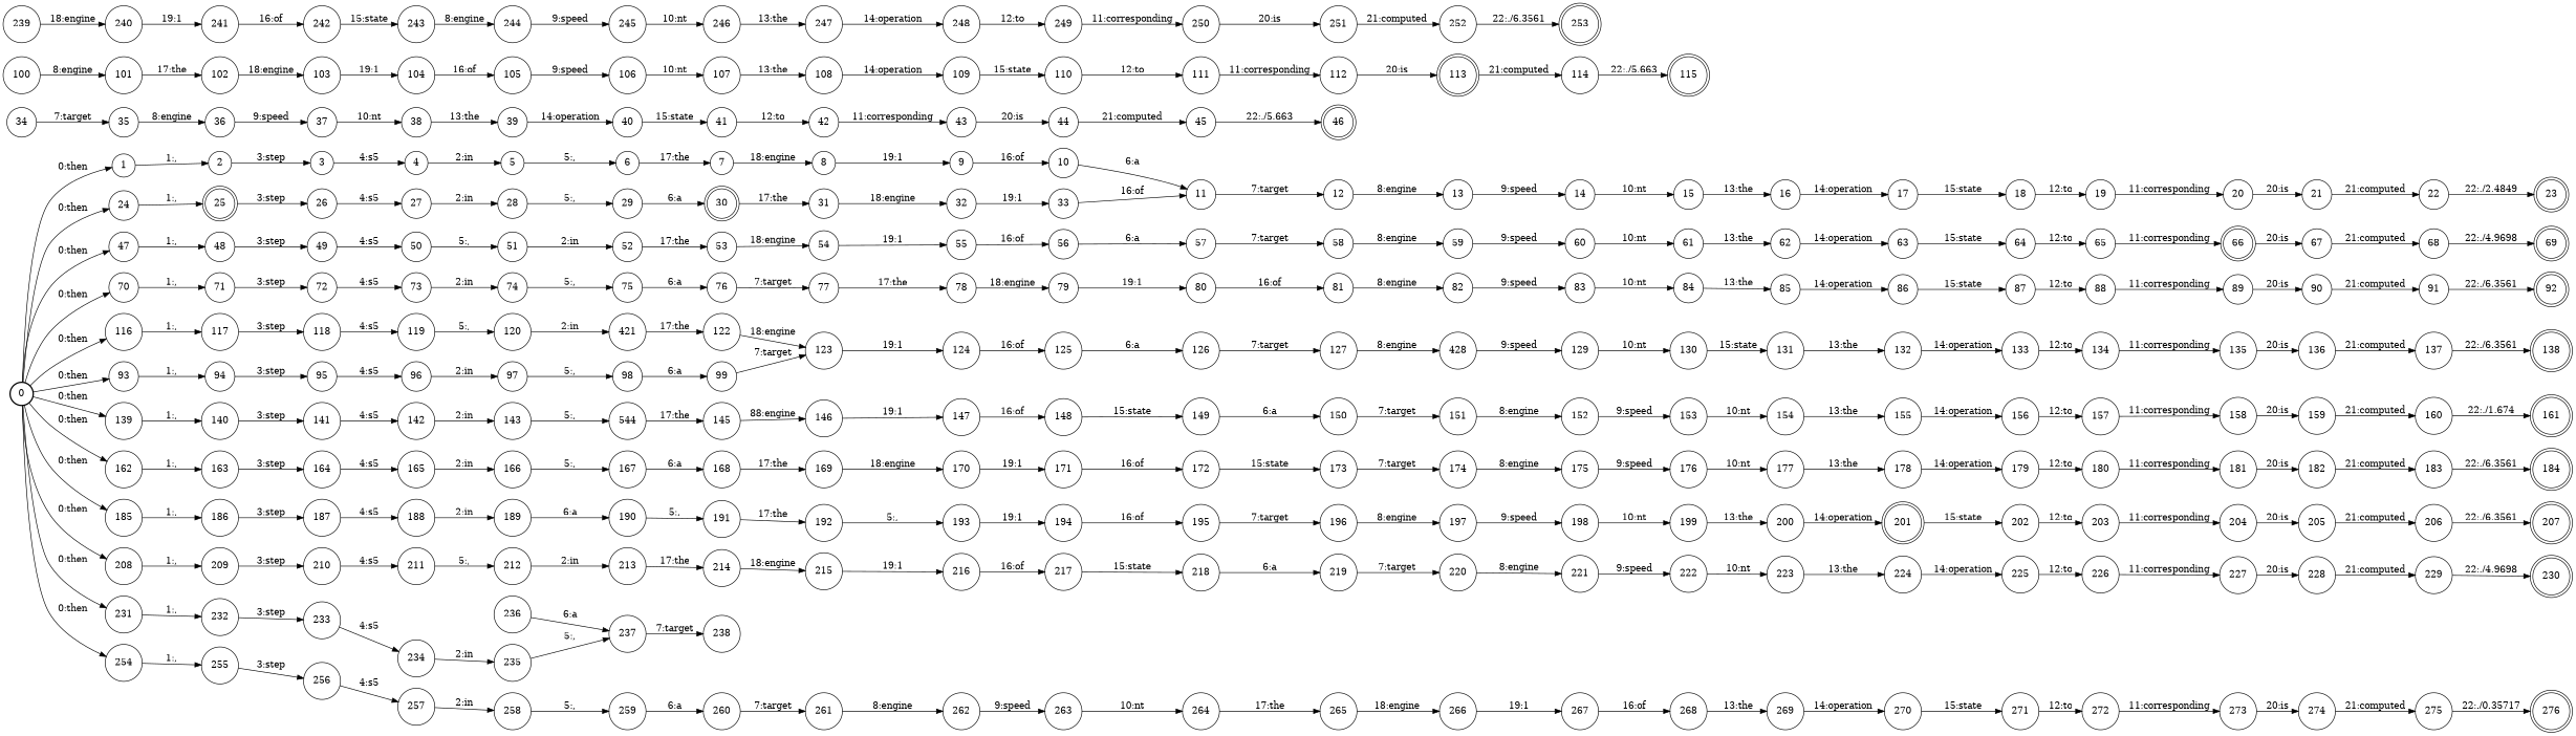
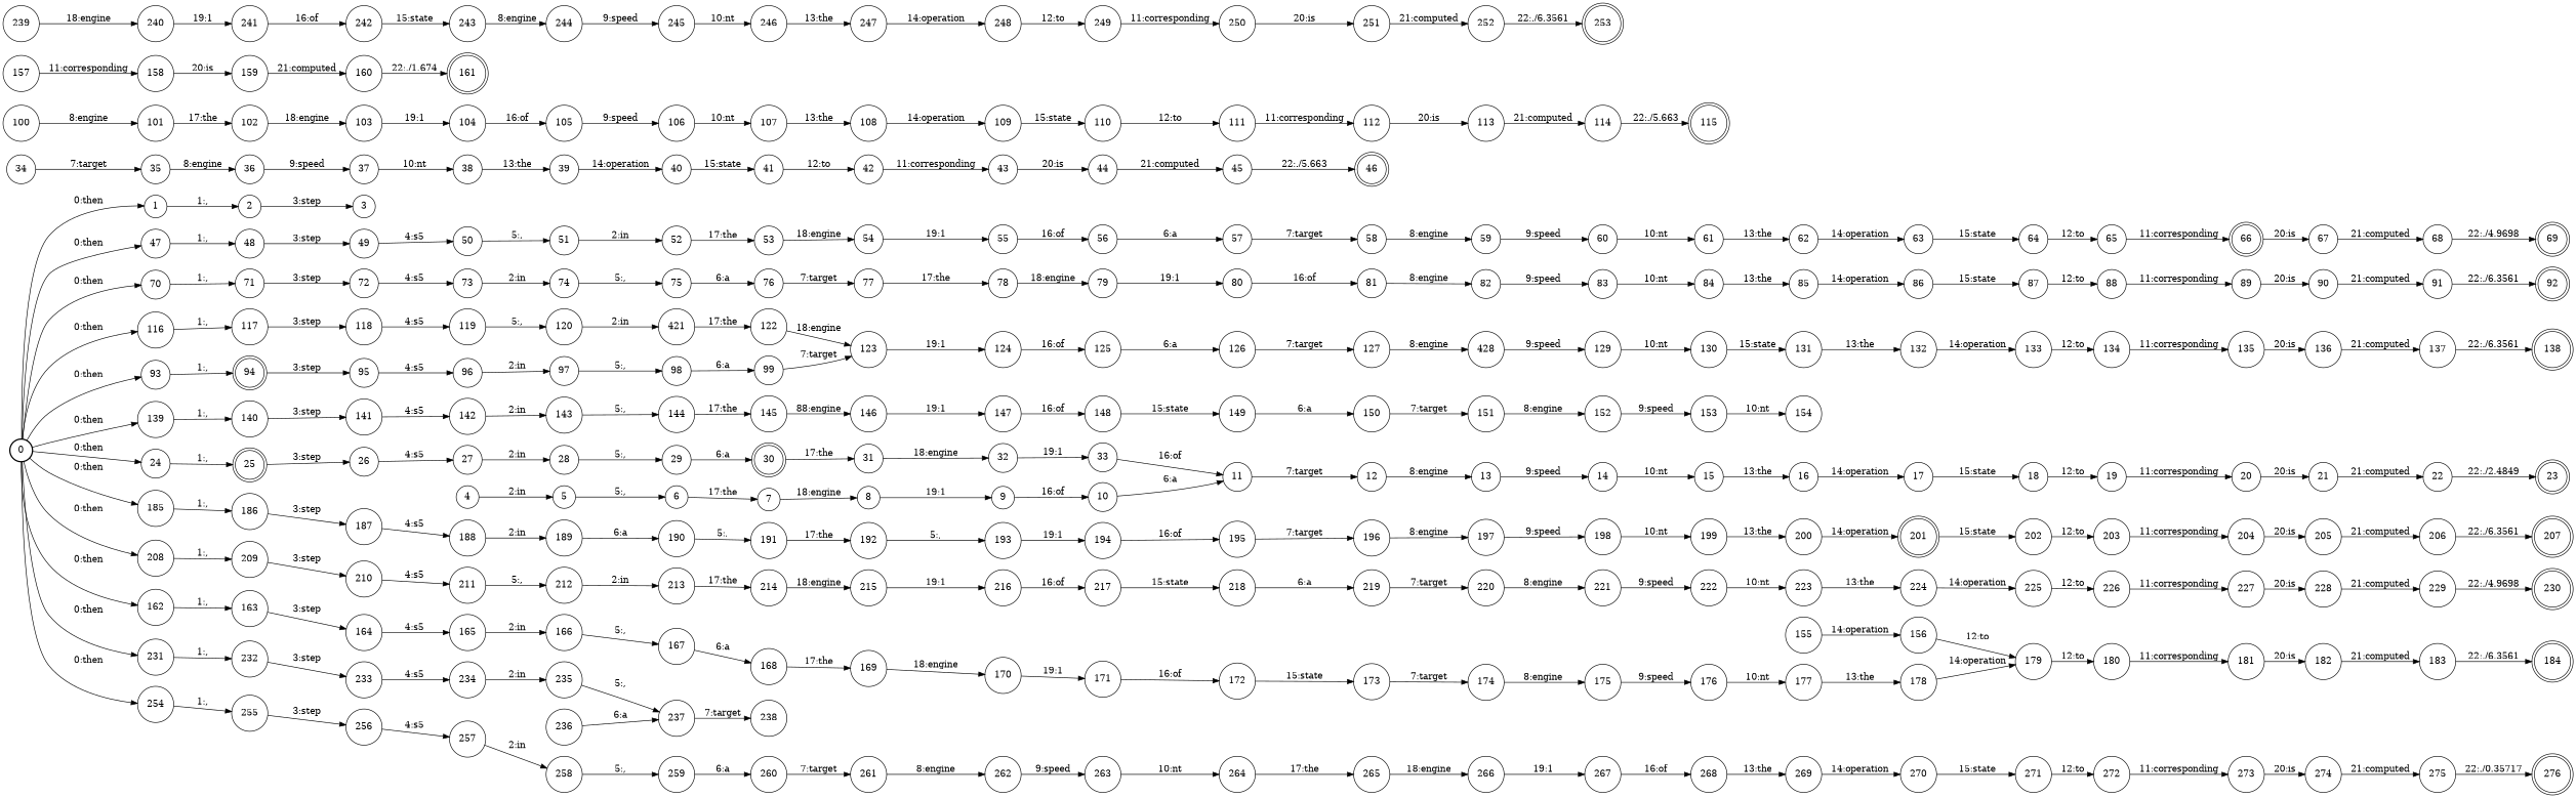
  digraph {
    nodesep=0.25
    rankdir=LR
    ranksep=0.4
    node [fontsize=14 shape=circle style=solid]
    edge [fontsize=14]
    n1 [label=0 style=bold]
    n2 [label=1]
    n3 [label=24]
    n4 [label=47]
    n5 [label=70]
    n6 [label=93]
    n7 [label=116]
    n8 [label=139]
    n9 [label=162]
    n10 [label=185]
    n11 [label=208]
    n12 [label=231]
    n13 [label=254]
    n14 [label=2]
    n15 [label=25 shape=doublecircle]
    n16 [label=48]
    n17 [label=71]
-   n18 [label=94]
+   n18 [label=94 shape=doublecircle]
    n19 [label=117]
    n20 [label=140]
    n21 [label=163]
    n22 [label=186]
    n23 [label=209]
    n24 [label=232]
    n25 [label=255]
    n26 [label=3]
    n27 [label=26]
    n28 [label=49]
    n29 [label=72]
    n30 [label=95]
    n31 [label=118]
    n32 [label=141]
    n33 [label=164]
    n34 [label=187]
    n35 [label=210]
    n36 [label=233]
    n37 [label=256]
    n38 [label=4]
    n39 [label=5]
    n40 [label=6]
    n41 [label=7]
    n42 [label=8]
    n43 [label=9]
    n44 [label=10]
    n45 [label=11]
    n46 [label=12]
    n47 [label=13]
    n48 [label=14]
    n49 [label=15]
    n50 [label=16]
    n51 [label=17]
    n52 [label=18]
    n53 [label=19]
    n54 [label=20]
    n55 [label=21]
    n56 [label=22]
    n57 [label=23 shape=doublecircle]
    n58 [label=27]
    n59 [label=28]
    n60 [label=29]
    n61 [label=30 shape=doublecircle]
    n62 [label=31]
    n63 [label=32]
    n64 [label=33]
    n65 [label=34]
    n66 [label=35]
    n67 [label=36]
    n68 [label=37]
    n69 [label=38]
    n70 [label=39]
    n71 [label=40]
    n72 [label=41]
    n73 [label=42]
    n74 [label=43]
    n75 [label=44]
    n76 [label=45]
    n77 [label=46 shape=doublecircle]
    n78 [label=50]
    n79 [label=51]
    n80 [label=52]
    n81 [label=53]
    n82 [label=54]
    n83 [label=55]
    n84 [label=56]
    n85 [label=57]
    n86 [label=58]
    n87 [label=59]
    n88 [label=60]
    n89 [label=61]
    n90 [label=62]
    n91 [label=63]
    n92 [label=64]
    n93 [label=65]
    n94 [label=66 shape=doublecircle]
    n95 [label=67]
    n96 [label=68]
    n97 [label=69 shape=doublecircle]
    n98 [label=73]
    n99 [label=74]
    n100 [label=75]
    n101 [label=76]
    n102 [label=77]
    n103 [label=78]
    n104 [label=79]
    n105 [label=80]
    n106 [label=81]
    n107 [label=82]
    n108 [label=83]
    n109 [label=84]
    n110 [label=85]
    n111 [label=86]
    n112 [label=87]
    n113 [label=88]
    n114 [label=89]
    n115 [label=90]
    n116 [label=91]
    n117 [label=92 shape=doublecircle]
    n118 [label=96]
    n119 [label=97]
    n120 [label=98]
    n121 [label=99]
    n122 [label=123]
    n123 [label=100]
    n124 [label=101]
    n125 [label=102]
    n126 [label=103]
    n127 [label=104]
    n128 [label=105]
    n129 [label=106]
    n130 [label=107]
    n131 [label=108]
    n132 [label=109]
    n133 [label=110]
    n134 [label=111]
    n135 [label=112]
-   n136 [label=113 shape=doublecircle]
+   n136 [label=113]
    n137 [label=114]
    n138 [label=115 shape=doublecircle]
    n139 [label=119]
    n140 [label=120]
    n141 [label=421]
    n142 [label=122]
    n143 [label=124]
    n144 [label=125]
    n145 [label=126]
    n146 [label=127]
    n147 [label=428]
    n148 [label=129]
    n149 [label=130]
    n150 [label=131]
    n151 [label=132]
    n152 [label=133]
    n153 [label=134]
    n154 [label=135]
    n155 [label=136]
    n156 [label=137]
    n157 [label=138 shape=doublecircle]
    n158 [label=142]
    n159 [label=143]
-   n160 [label=544]
+   n160 [label=144]
    n161 [label=145]
    n162 [label=146]
    n163 [label=147]
    n164 [label=148]
    n165 [label=149]
    n166 [label=150]
    n167 [label=151]
    n168 [label=152]
    n169 [label=153]
    n170 [label=154]
    n171 [label=155]
    n172 [label=156]
    n173 [label=157]
    n174 [label=158]
    n175 [label=159]
    n176 [label=160]
    n177 [label=161 shape=doublecircle]
    n178 [label=165]
    n179 [label=166]
    n180 [label=167]
    n181 [label=168]
    n182 [label=169]
    n183 [label=170]
    n184 [label=171]
    n185 [label=172]
    n186 [label=173]
    n187 [label=174]
    n188 [label=175]
    n189 [label=176]
    n190 [label=177]
    n191 [label=178]
    n192 [label=179]
    n193 [label=180]
    n194 [label=181]
    n195 [label=182]
    n196 [label=183]
    n197 [label=184 shape=doublecircle]
    n198 [label=188]
    n199 [label=189]
    n200 [label=190]
    n201 [label=191]
    n202 [label=192]
    n203 [label=193]
    n204 [label=194]
    n205 [label=195]
    n206 [label=196]
    n207 [label=197]
    n208 [label=198]
    n209 [label=199]
    n210 [label=200]
    n211 [label=201 shape=doublecircle]
    n212 [label=202]
    n213 [label=203]
    n214 [label=204]
    n215 [label=205]
    n216 [label=206]
    n217 [label=207 shape=doublecircle]
    n218 [label=211]
    n219 [label=212]
    n220 [label=213]
    n221 [label=214]
    n222 [label=215]
    n223 [label=216]
    n224 [label=217]
    n225 [label=218]
    n226 [label=219]
    n227 [label=220]
    n228 [label=221]
    n229 [label=222]
    n230 [label=223]
    n231 [label=224]
    n232 [label=225]
    n233 [label=226]
    n234 [label=227]
    n235 [label=228]
    n236 [label=229]
    n237 [label=230 shape=doublecircle]
    n238 [label=234]
    n239 [label=235]
    n240 [label=237]
    n241 [label=236]
    n242 [label=238]
    n243 [label=239]
    n244 [label=240]
    n245 [label=241]
    n246 [label=242]
    n247 [label=243]
    n248 [label=244]
    n249 [label=245]
    n250 [label=246]
    n251 [label=247]
    n252 [label=248]
    n253 [label=249]
    n254 [label=250]
    n255 [label=251]
    n256 [label=252]
    n257 [label=253 shape=doublecircle]
    n258 [label=257]
    n259 [label=258]
    n260 [label=259]
    n261 [label=260]
    n262 [label=261]
    n263 [label=262]
    n264 [label=263]
    n265 [label=264]
    n266 [label=265]
    n267 [label=266]
    n268 [label=267]
    n269 [label=268]
    n270 [label=269]
    n271 [label=270]
    n272 [label=271]
    n273 [label=272]
    n274 [label=273]
    n275 [label=274]
    n276 [label=275]
    n277 [label=276 shape=doublecircle]
    n1 -> n2 [label="0:then"]
    n1 -> n3 [label="0:then"]
    n1 -> n4 [label="0:then"]
    n1 -> n5 [label="0:then"]
    n1 -> n6 [label="0:then"]
    n1 -> n7 [label="0:then"]
    n1 -> n8 [label="0:then"]
    n1 -> n9 [label="0:then"]
    n1 -> n10 [label="0:then"]
    n1 -> n11 [label="0:then"]
    n1 -> n12 [label="0:then"]
    n1 -> n13 [label="0:then"]
    n2 -> n14 [label="1:,"]
    n3 -> n15 [label="1:,"]
    n4 -> n16 [label="1:,"]
    n5 -> n17 [label="1:,"]
    n6 -> n18 [label="1:,"]
    n7 -> n19 [label="1:,"]
    n8 -> n20 [label="1:,"]
    n9 -> n21 [label="1:,"]
    n10 -> n22 [label="1:,"]
    n11 -> n23 [label="1:,"]
    n12 -> n24 [label="1:,"]
    n13 -> n25 [label="1:,"]
    n14 -> n26 [label="3:step"]
    n15 -> n27 [label="3:step"]
    n16 -> n28 [label="3:step"]
    n17 -> n29 [label="3:step"]
    n18 -> n30 [label="3:step"]
    n19 -> n31 [label="3:step"]
    n20 -> n32 [label="3:step"]
    n21 -> n33 [label="3:step"]
    n22 -> n34 [label="3:step"]
    n23 -> n35 [label="3:step"]
    n24 -> n36 [label="3:step"]
    n25 -> n37 [label="3:step"]
-   n26 -> n38 [label="4:s5"]
    n27 -> n58 [label="4:s5"]
    n28 -> n78 [label="4:s5"]
    n29 -> n98 [label="4:s5"]
    n30 -> n118 [label="4:s5"]
    n31 -> n139 [label="4:s5"]
    n32 -> n158 [label="4:s5"]
    n33 -> n178 [label="4:s5"]
    n34 -> n198 [label="4:s5"]
    n35 -> n218 [label="4:s5"]
    n36 -> n238 [label="4:s5"]
    n37 -> n258 [label="4:s5"]
    n38 -> n39 [label="2:in"]
    n39 -> n40 [label="5:,"]
    n40 -> n41 [label="17:the"]
    n41 -> n42 [label="18:engine"]
    n42 -> n43 [label="19:1"]
    n43 -> n44 [label="16:of"]
    n44 -> n45 [label="6:a"]
    n45 -> n46 [label="7:target"]
    n46 -> n47 [label="8:engine"]
    n47 -> n48 [label="9:speed"]
    n48 -> n49 [label="10:nt"]
    n49 -> n50 [label="13:the"]
    n50 -> n51 [label="14:operation"]
    n51 -> n52 [label="15:state"]
    n52 -> n53 [label="12:to"]
    n53 -> n54 [label="11:corresponding"]
    n54 -> n55 [label="20:is"]
    n55 -> n56 [label="21:computed"]
    n56 -> n57 [label="22:./2.4849"]
    n58 -> n59 [label="2:in"]
    n59 -> n60 [label="5:,"]
    n60 -> n61 [label="6:a"]
    n61 -> n62 [label="17:the"]
    n62 -> n63 [label="18:engine"]
    n63 -> n64 [label="19:1"]
    n64 -> n45 [label="16:of"]
    n65 -> n66 [label="7:target"]
    n66 -> n67 [label="8:engine"]
    n67 -> n68 [label="9:speed"]
    n68 -> n69 [label="10:nt"]
    n69 -> n70 [label="13:the"]
    n70 -> n71 [label="14:operation"]
    n71 -> n72 [label="15:state"]
    n72 -> n73 [label="12:to"]
    n73 -> n74 [label="11:corresponding"]
    n74 -> n75 [label="20:is"]
    n75 -> n76 [label="21:computed"]
    n76 -> n77 [label="22:./5.663"]
    n78 -> n79 [label="5:,"]
    n79 -> n80 [label="2:in"]
    n80 -> n81 [label="17:the"]
    n81 -> n82 [label="18:engine"]
    n82 -> n83 [label="19:1"]
    n83 -> n84 [label="16:of"]
    n84 -> n85 [label="6:a"]
    n85 -> n86 [label="7:target"]
    n86 -> n87 [label="8:engine"]
    n87 -> n88 [label="9:speed"]
    n88 -> n89 [label="10:nt"]
    n89 -> n90 [label="13:the"]
    n90 -> n91 [label="14:operation"]
    n91 -> n92 [label="15:state"]
    n92 -> n93 [label="12:to"]
    n93 -> n94 [label="11:corresponding"]
    n94 -> n95 [label="20:is"]
    n95 -> n96 [label="21:computed"]
    n96 -> n97 [label="22:./4.9698"]
    n98 -> n99 [label="2:in"]
    n99 -> n100 [label="5:,"]
    n100 -> n101 [label="6:a"]
    n101 -> n102 [label="7:target"]
    n102 -> n103 [label="17:the"]
    n103 -> n104 [label="18:engine"]
    n104 -> n105 [label="19:1"]
    n105 -> n106 [label="16:of"]
    n106 -> n107 [label="8:engine"]
    n107 -> n108 [label="9:speed"]
    n108 -> n109 [label="10:nt"]
    n109 -> n110 [label="13:the"]
    n110 -> n111 [label="14:operation"]
    n111 -> n112 [label="15:state"]
    n112 -> n113 [label="12:to"]
    n113 -> n114 [label="11:corresponding"]
    n114 -> n115 [label="20:is"]
    n115 -> n116 [label="21:computed"]
    n116 -> n117 [label="22:./6.3561"]
    n118 -> n119 [label="2:in"]
    n119 -> n120 [label="5:,"]
    n120 -> n121 [label="6:a"]
    n121 -> n122 [label="7:target"]
    n122 -> n143 [label="19:1"]
    n123 -> n124 [label="8:engine"]
    n124 -> n125 [label="17:the"]
    n125 -> n126 [label="18:engine"]
    n126 -> n127 [label="19:1"]
    n127 -> n128 [label="16:of"]
    n128 -> n129 [label="9:speed"]
    n129 -> n130 [label="10:nt"]
    n130 -> n131 [label="13:the"]
    n131 -> n132 [label="14:operation"]
    n132 -> n133 [label="15:state"]
    n133 -> n134 [label="12:to"]
    n134 -> n135 [label="11:corresponding"]
    n135 -> n136 [label="20:is"]
    n136 -> n137 [label="21:computed"]
    n137 -> n138 [label="22:./5.663"]
    n139 -> n140 [label="5:,"]
    n140 -> n141 [label="2:in"]
    n141 -> n142 [label="17:the"]
    n142 -> n122 [label="18:engine"]
    n143 -> n144 [label="16:of"]
    n144 -> n145 [label="6:a"]
    n145 -> n146 [label="7:target"]
    n146 -> n147 [label="8:engine"]
    n147 -> n148 [label="9:speed"]
    n148 -> n149 [label="10:nt"]
    n149 -> n150 [label="15:state"]
    n150 -> n151 [label="13:the"]
    n151 -> n152 [label="14:operation"]
    n152 -> n153 [label="12:to"]
    n153 -> n154 [label="11:corresponding"]
    n154 -> n155 [label="20:is"]
    n155 -> n156 [label="21:computed"]
    n156 -> n157 [label="22:./6.3561"]
    n158 -> n159 [label="2:in"]
    n159 -> n160 [label="5:,"]
    n160 -> n161 [label="17:the"]
    n161 -> n162 [label="88:engine"]
    n162 -> n163 [label="19:1"]
    n163 -> n164 [label="16:of"]
    n164 -> n165 [label="15:state"]
    n165 -> n166 [label="6:a"]
    n166 -> n167 [label="7:target"]
    n167 -> n168 [label="8:engine"]
    n168 -> n169 [label="9:speed"]
    n169 -> n170 [label="10:nt"]
-   n170 -> n171 [label="13:the"]
    n171 -> n172 [label="14:operation"]
-   n172 -> n173 [label="12:to"]
+   n172 -> n192 [label="12:to"]
    n173 -> n174 [label="11:corresponding"]
    n174 -> n175 [label="20:is"]
    n175 -> n176 [label="21:computed"]
    n176 -> n177 [label="22:./1.674"]
    n178 -> n179 [label="2:in"]
    n179 -> n180 [label="5:,"]
    n180 -> n181 [label="6:a"]
    n181 -> n182 [label="17:the"]
    n182 -> n183 [label="18:engine"]
    n183 -> n184 [label="19:1"]
    n184 -> n185 [label="16:of"]
    n185 -> n186 [label="15:state"]
    n186 -> n187 [label="7:target"]
    n187 -> n188 [label="8:engine"]
    n188 -> n189 [label="9:speed"]
    n189 -> n190 [label="10:nt"]
    n190 -> n191 [label="13:the"]
    n191 -> n192 [label="14:operation"]
    n192 -> n193 [label="12:to"]
    n193 -> n194 [label="11:corresponding"]
    n194 -> n195 [label="20:is"]
    n195 -> n196 [label="21:computed"]
    n196 -> n197 [label="22:./6.3561"]
    n198 -> n199 [label="2:in"]
    n199 -> n200 [label="6:a"]
    n200 -> n201 [label="5:,"]
    n201 -> n202 [label="17:the"]
    n202 -> n203 [label="5:,"]
    n203 -> n204 [label="19:1"]
    n204 -> n205 [label="16:of"]
    n205 -> n206 [label="7:target"]
    n206 -> n207 [label="8:engine"]
    n207 -> n208 [label="9:speed"]
    n208 -> n209 [label="10:nt"]
    n209 -> n210 [label="13:the"]
    n210 -> n211 [label="14:operation"]
    n211 -> n212 [label="15:state"]
    n212 -> n213 [label="12:to"]
    n213 -> n214 [label="11:corresponding"]
    n214 -> n215 [label="20:is"]
    n215 -> n216 [label="21:computed"]
    n216 -> n217 [label="22:./6.3561"]
    n218 -> n219 [label="5:,"]
    n219 -> n220 [label="2:in"]
    n220 -> n221 [label="17:the"]
    n221 -> n222 [label="18:engine"]
    n222 -> n223 [label="19:1"]
    n223 -> n224 [label="16:of"]
    n224 -> n225 [label="15:state"]
    n225 -> n226 [label="6:a"]
    n226 -> n227 [label="7:target"]
    n227 -> n228 [label="8:engine"]
    n228 -> n229 [label="9:speed"]
    n229 -> n230 [label="10:nt"]
    n230 -> n231 [label="13:the"]
    n231 -> n232 [label="14:operation"]
    n232 -> n233 [label="12:to"]
    n233 -> n234 [label="11:corresponding"]
    n234 -> n235 [label="20:is"]
    n235 -> n236 [label="21:computed"]
    n236 -> n237 [label="22:./4.9698"]
    n238 -> n239 [label="2:in"]
    n239 -> n240 [label="5:,"]
    n240 -> n242 [label="7:target"]
    n241 -> n240 [label="6:a"]
    n243 -> n244 [label="18:engine"]
    n244 -> n245 [label="19:1"]
    n245 -> n246 [label="16:of"]
    n246 -> n247 [label="15:state"]
    n247 -> n248 [label="8:engine"]
    n248 -> n249 [label="9:speed"]
    n249 -> n250 [label="10:nt"]
    n250 -> n251 [label="13:the"]
    n251 -> n252 [label="14:operation"]
    n252 -> n253 [label="12:to"]
    n253 -> n254 [label="11:corresponding"]
    n254 -> n255 [label="20:is"]
    n255 -> n256 [label="21:computed"]
    n256 -> n257 [label="22:./6.3561"]
    n258 -> n259 [label="2:in"]
    n259 -> n260 [label="5:,"]
    n260 -> n261 [label="6:a"]
    n261 -> n262 [label="7:target"]
    n262 -> n263 [label="8:engine"]
    n263 -> n264 [label="9:speed"]
    n264 -> n265 [label="10:nt"]
    n265 -> n266 [label="17:the"]
    n266 -> n267 [label="18:engine"]
    n267 -> n268 [label="19:1"]
    n268 -> n269 [label="16:of"]
    n269 -> n270 [label="13:the"]
    n270 -> n271 [label="14:operation"]
    n271 -> n272 [label="15:state"]
    n272 -> n273 [label="12:to"]
    n273 -> n274 [label="11:corresponding"]
    n274 -> n275 [label="20:is"]
    n275 -> n276 [label="21:computed"]
    n276 -> n277 [label="22:./0.35717"]
  }
